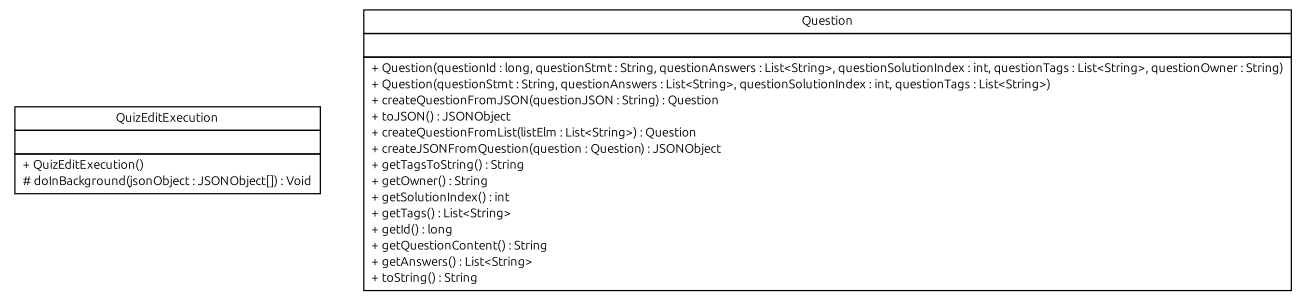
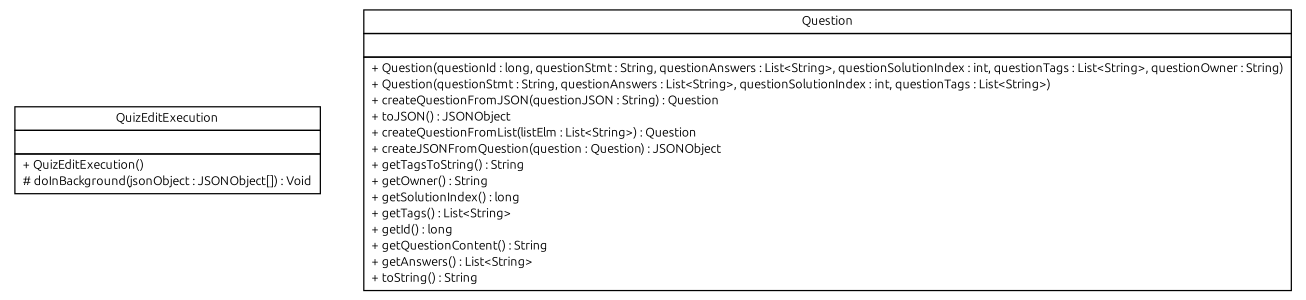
  digraph {
    nodesep=0.25
    ranksep=0.5
    fontname=Ubuntu
    node [fontcolor=black fontname=Ubuntu fontsize=10.0 shape=plaintext]
    n1 [label=<<table title="epfl.sweng.backend.QuizEditExecution" border="0" cellborder="1" cellspacing="0" cellpadding="2" port="p" href="./QuizEditExecution.html"> 		<tr><td><table border="0" cellspacing="0" cellpadding="1"> <tr><td align="center" balign="center"> QuizEditExecution </td></tr> 		</table></td></tr> 		<tr><td><table border="0" cellspacing="0" cellpadding="1"> <tr><td align="left" balign="left">  </td></tr> 		</table></td></tr> 		<tr><td><table border="0" cellspacing="0" cellpadding="1"> <tr><td align="left" balign="left"> + QuizEditExecution() </td></tr> <tr><td align="left" balign="left"> # doInBackground(jsonObject : JSONObject[]) : Void </td></tr> 		</table></td></tr> 		</table>>]
-   n2 [label=<<table title="epfl.sweng.backend.Question" border="0" cellborder="1" cellspacing="0" cellpadding="2" port="p" href="./Question.html"> 		<tr><td><table border="0" cellspacing="0" cellpadding="1"> <tr><td align="center" balign="center"> Question </td></tr> 		</table></td></tr> 		<tr><td><table border="0" cellspacing="0" cellpadding="1"> <tr><td align="left" balign="left">  </td></tr> 		</table></td></tr> 		<tr><td><table border="0" cellspacing="0" cellpadding="1"> <tr><td align="left" balign="left"> + Question(questionId : long, questionStmt : String, questionAnswers : List&lt;String&gt;, questionSolutionIndex : int, questionTags : List&lt;String&gt;, questionOwner : String) </td></tr> <tr><td align="left" balign="left"> + Question(questionStmt : String, questionAnswers : List&lt;String&gt;, questionSolutionIndex : int, questionTags : List&lt;String&gt;) </td></tr> <tr><td align="left" balign="left"> + createQuestionFromJSON(questionJSON : String) : Question </td></tr> <tr><td align="left" balign="left"> + toJSON() : JSONObject </td></tr> <tr><td align="left" balign="left"> + createQuestionFromList(listElm : List&lt;String&gt;) : Question </td></tr> <tr><td align="left" balign="left"> + createJSONFromQuestion(question : Question) : JSONObject </td></tr> <tr><td align="left" balign="left"> + getTagsToString() : String </td></tr> <tr><td align="left" balign="left"> + getOwner() : String </td></tr> <tr><td align="left" balign="left"> + getSolutionIndex() : int </td></tr> <tr><td align="left" balign="left"> + getTags() : List&lt;String&gt; </td></tr> <tr><td align="left" balign="left"> + getId() : long </td></tr> <tr><td align="left" balign="left"> + getQuestionContent() : String </td></tr> <tr><td align="left" balign="left"> + getAnswers() : List&lt;String&gt; </td></tr> <tr><td align="left" balign="left"> + toString() : String </td></tr> 		</table></td></tr> 		</table>>]
+   n2 [label=<<table title="epfl.sweng.backend.Question" border="0" cellborder="1" cellspacing="0" cellpadding="2" port="p" href="./Question.html"> 		<tr><td><table border="0" cellspacing="0" cellpadding="1"> <tr><td align="center" balign="center"> Question </td></tr> 		</table></td></tr> 		<tr><td><table border="0" cellspacing="0" cellpadding="1"> <tr><td align="left" balign="left">  </td></tr> 		</table></td></tr> 		<tr><td><table border="0" cellspacing="0" cellpadding="1"> <tr><td align="left" balign="left"> + Question(questionId : long, questionStmt : String, questionAnswers : List&lt;String&gt;, questionSolutionIndex : int, questionTags : List&lt;String&gt;, questionOwner : String) </td></tr> <tr><td align="left" balign="left"> + Question(questionStmt : String, questionAnswers : List&lt;String&gt;, questionSolutionIndex : int, questionTags : List&lt;String&gt;) </td></tr> <tr><td align="left" balign="left"> + createQuestionFromJSON(questionJSON : String) : Question </td></tr> <tr><td align="left" balign="left"> + toJSON() : JSONObject </td></tr> <tr><td align="left" balign="left"> + createQuestionFromList(listElm : List&lt;String&gt;) : Question </td></tr> <tr><td align="left" balign="left"> + createJSONFromQuestion(question : Question) : JSONObject </td></tr> <tr><td align="left" balign="left"> + getTagsToString() : String </td></tr> <tr><td align="left" balign="left"> + getOwner() : String </td></tr> <tr><td align="left" balign="left"> + getSolutionIndex() : long </td></tr> <tr><td align="left" balign="left"> + getTags() : List&lt;String&gt; </td></tr> <tr><td align="left" balign="left"> + getId() : long </td></tr> <tr><td align="left" balign="left"> + getQuestionContent() : String </td></tr> <tr><td align="left" balign="left"> + getAnswers() : List&lt;String&gt; </td></tr> <tr><td align="left" balign="left"> + toString() : String </td></tr> 		</table></td></tr> 		</table>>]
  }
